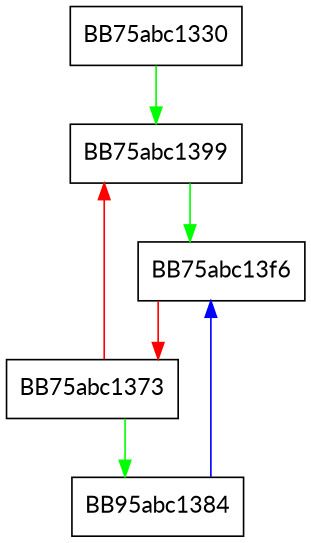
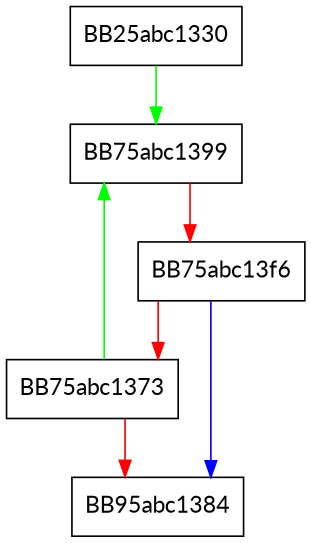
  digraph {
    fontname=Lato
    splines=ortho
    node [fontname=Lato shape=box]
    edge [color=red fontname=Lato]
-   BB75abc1330
+   BB75abc1330 [label=BB25abc1330]
    BB75abc1399
    BB75abc13f6
    BB75abc1373
    n5 [label=BB95abc1384]
    BB75abc1330 -> BB75abc1399 [color=green]
-   BB75abc1399 -> BB75abc13f6 [color=green]
+   BB75abc1399 -> BB75abc13f6
    BB75abc13f6 -> BB75abc1373
-   BB75abc1373 -> BB75abc1399
-   BB75abc1373 -> n5 [color=green]
-   n5 -> BB75abc13f6 [color=blue]
+   BB75abc1373 -> BB75abc1399 [color=green]
+   BB75abc1373 -> n5
+   BB75abc13f6 -> n5 [color=blue]
  }
